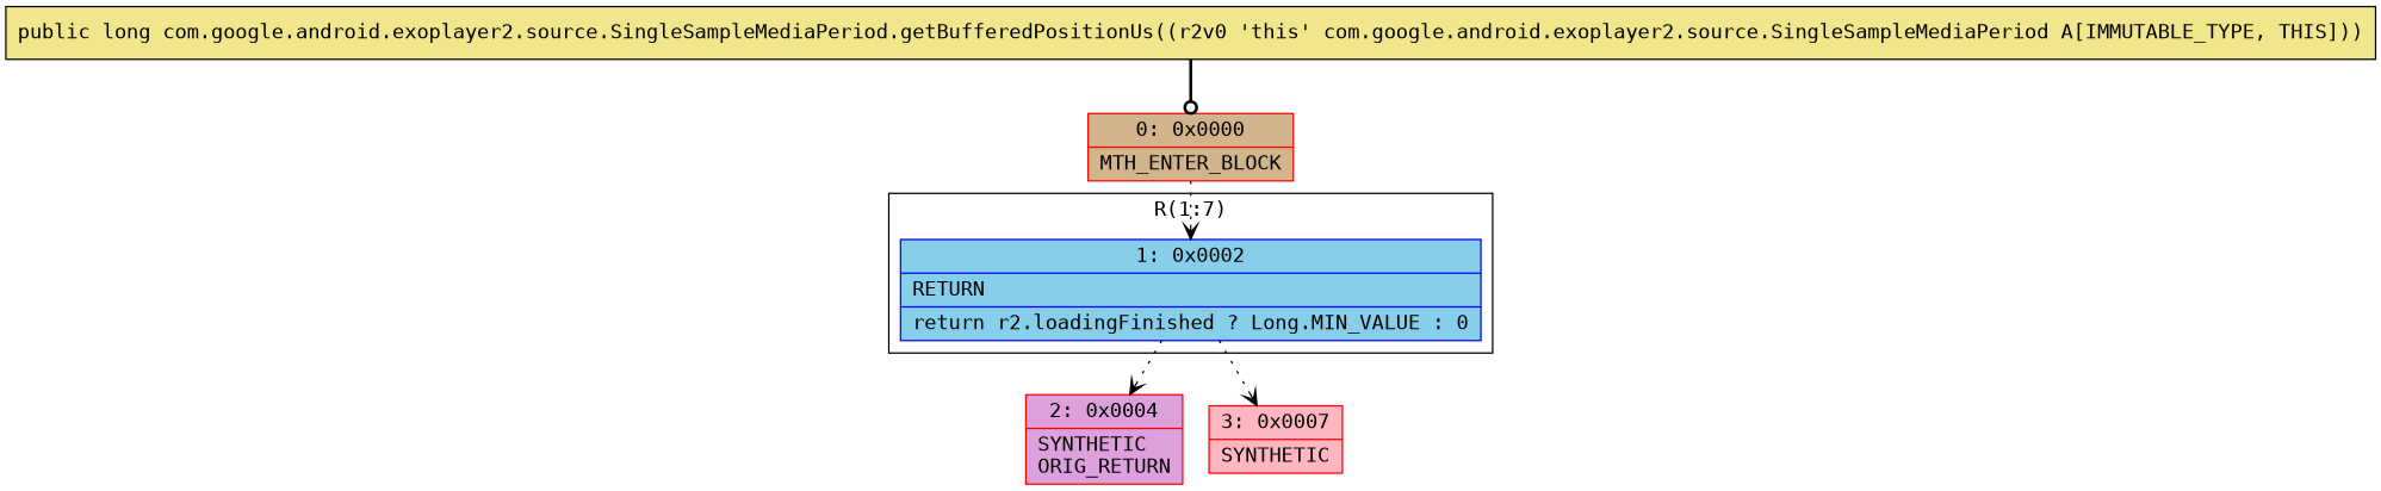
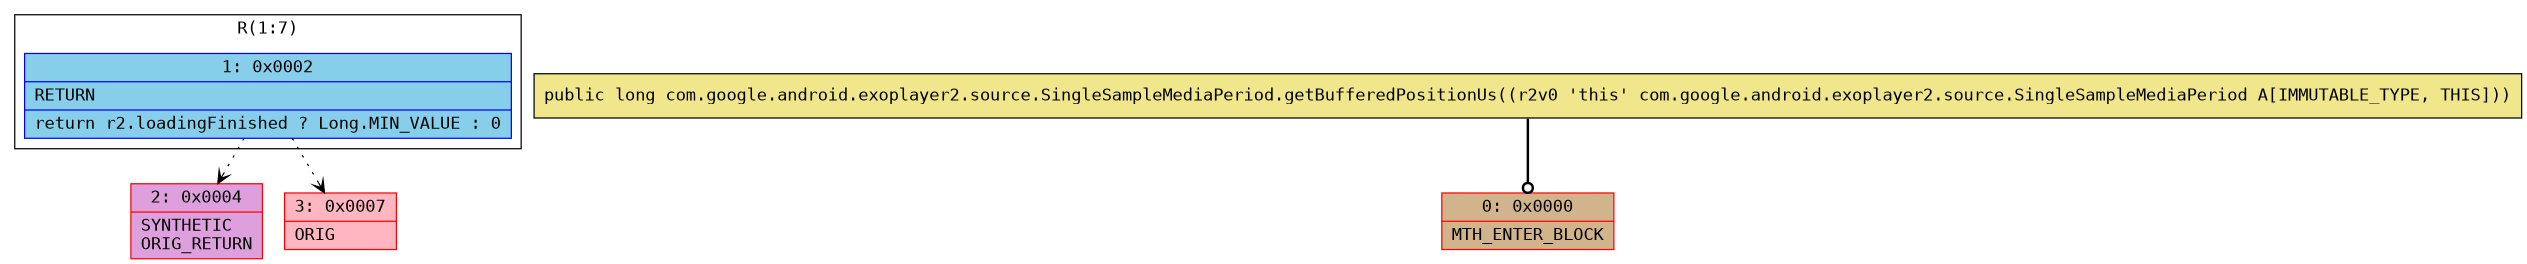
  digraph {
    fontname="DejaVu Sans Mono"
    node [color=red fontname="DejaVu Sans Mono" shape=record style=filled]
    edge [arrowhead=vee fontname="DejaVu Sans Mono" style=dotted]
    n1 [color=blue fillcolor=skyblue label="{1\:\ 0x0002|RETURN\l|return r2.loadingFinished ? Long.MIN_VALUE : 0\l}"]
    n2 [fillcolor=plum label="{2\:\ 0x0004|SYNTHETIC\lORIG_RETURN\l}"]
-   n3 [fillcolor=lightpink label="{3\:\ 0x0007|SYNTHETIC\l}"]
+   n3 [fillcolor=lightpink label="{3\:\ 0x0007|ORIG\l}"]
    n4 [fillcolor=tan label="{0\:\ 0x0000|MTH_ENTER_BLOCK\l}"]
    n5 [fillcolor=khaki label="{public long com.google.android.exoplayer2.source.SingleSampleMediaPeriod.getBufferedPositionUs((r2v0 'this' com.google.android.exoplayer2.source.SingleSampleMediaPeriod A[IMMUTABLE_TYPE, THIS])) }" color=""]
    subgraph cluster_1 {
      label="R(1:7)"
      n1
    }
    n1 -> n2
    n1 -> n3
-   n4 -> n1
    n5 -> n4 [arrowhead=odot style=bold]
  }
